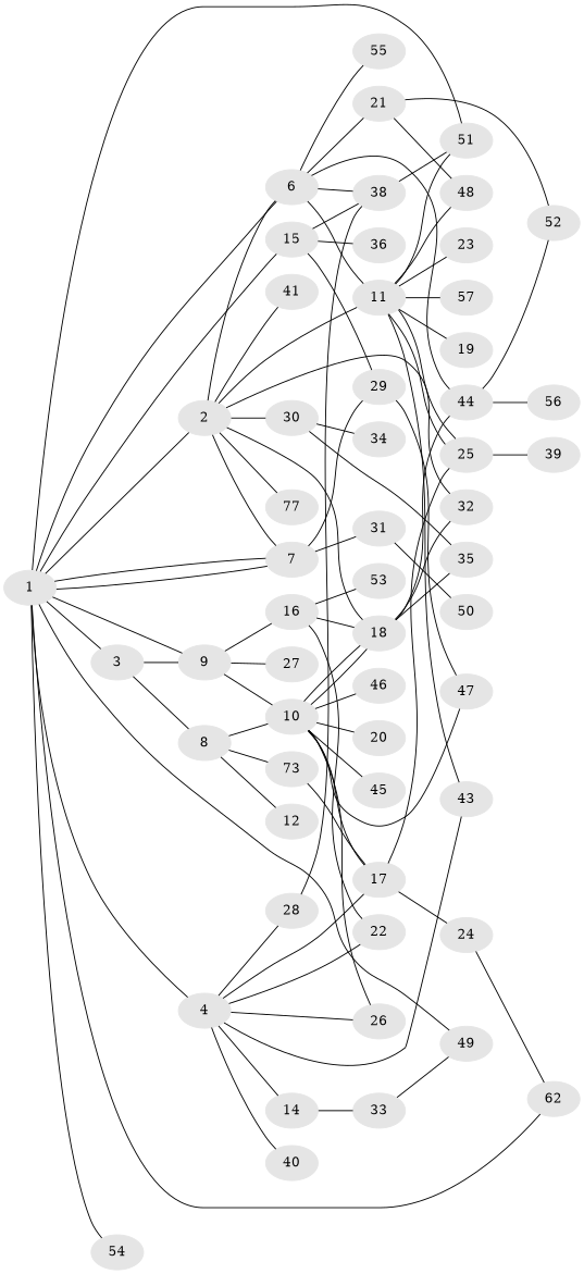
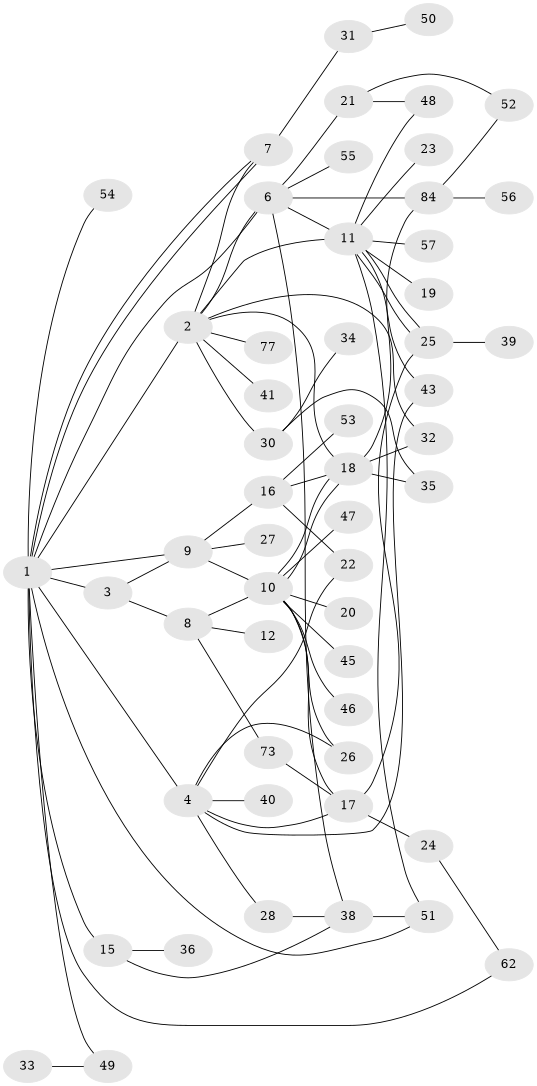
  graph {
    rankdir=LR
    node [color=gray90 style=filled]
    1
    2
    3
    4
    6
    7
    9
    15
    n9 [label=62]
    49
    51
    54
    11
    18
    30
    32
    n17 [label=77]
    41
    8
-   14
    17
    22
    26
    28
    40
    43
    21
    38
-   44
+   44 [label=84]
    55
-   29
    31
    10
    16
    27
    36
    19
    23
    25
    48
    57
    35
    34
    12
    n45 [label=73]
    33
    24
    52
    56
    47
    50
    20
    45
    46
    53
    39
    1 -- 2
    1 -- 3
    1 -- 4
    1 -- 6
    1 -- 7
    1 -- 7
    1 -- 9
    1 -- 15
    1 -- n9
    1 -- 49
    1 -- 51
    1 -- 54
    2 -- 6
    2 -- 7
    2 -- 11
    2 -- 18
    2 -- 30
    2 -- 32
    2 -- n17
    2 -- 41
    3 -- 9
    3 -- 8
-   4 -- 14
    4 -- 17
    4 -- 22
    4 -- 26
    4 -- 28
    4 -- 40
    4 -- 43
    6 -- 11
    6 -- 21
    6 -- 38
    6 -- 44
    6 -- 55
-   7 -- 29
    7 -- 31
    9 -- 10
    9 -- 16
    9 -- 27
    15 -- 38
-   15 -- 29
    15 -- 36
    11 -- 51
    11 -- 43
    11 -- 19
    11 -- 23
    11 -- 25
    11 -- 25
    11 -- 48
    11 -- 57
    18 -- 32
    18 -- 44
    18 -- 35
    30 -- 35
    30 -- 34
    8 -- 10
    8 -- 12
    8 -- n45
-   14 -- 33
    17 -- 25
    17 -- 24
    28 -- 38
    21 -- 48
    21 -- 52
    38 -- 51
    44 -- 52
    44 -- 56
-   29 -- 47
    31 -- 50
    10 -- 18
    10 -- 18
    10 -- 17
    10 -- 26
    10 -- 47
    10 -- 20
    10 -- 45
    10 -- 46
    16 -- 18
    16 -- 22
    16 -- 53
    25 -- 39
    n45 -- 17
    33 -- 49
    24 -- n9
  }
